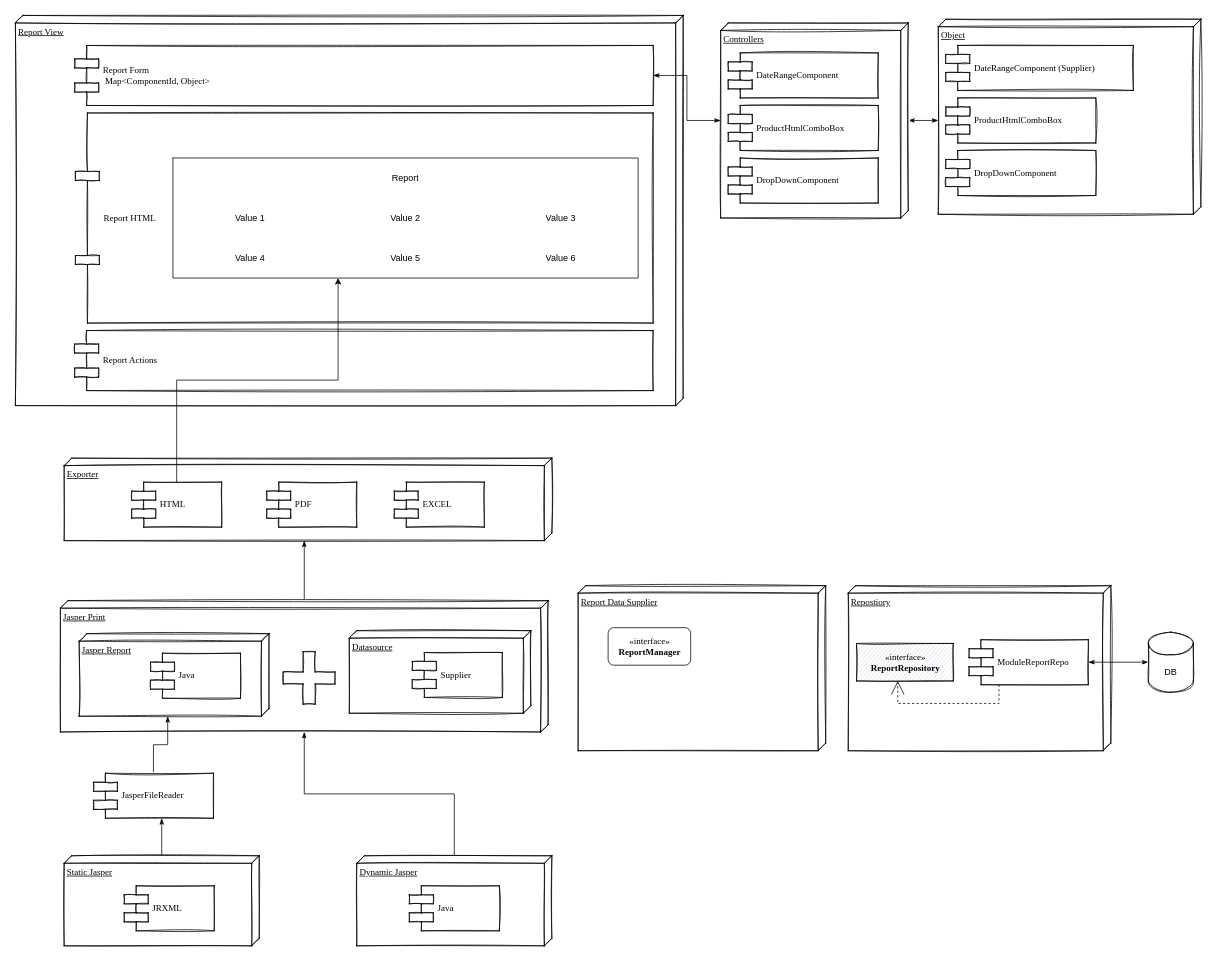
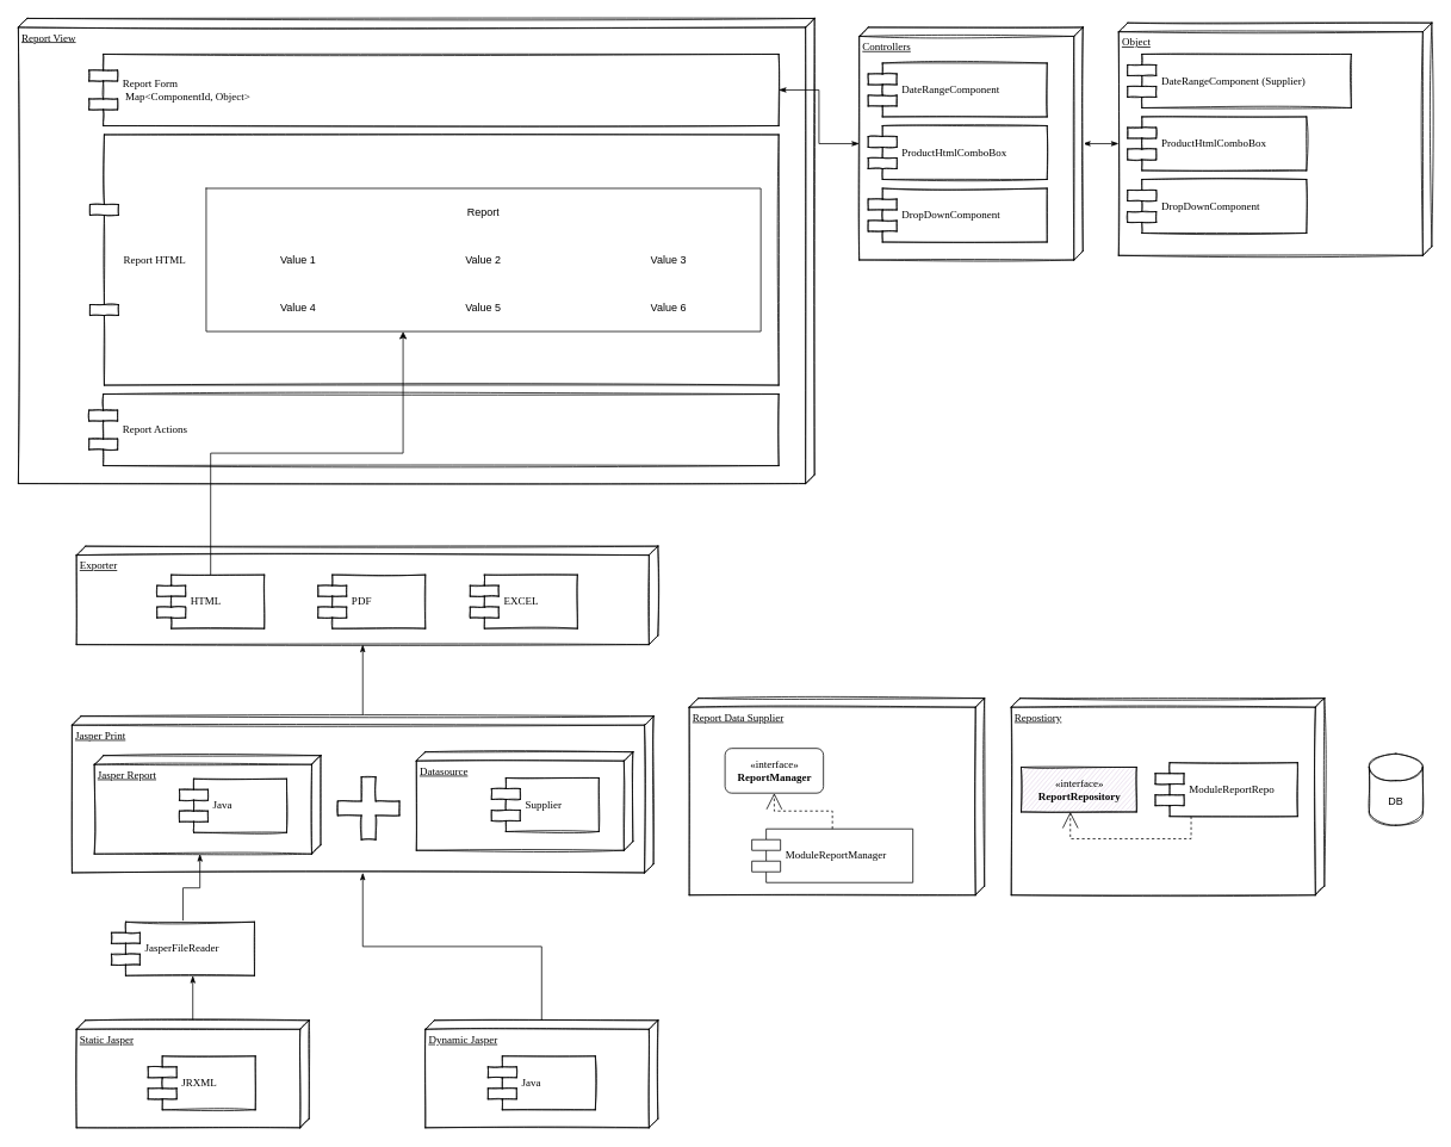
  <mxCell id="0" />
  <mxCell id="1" parent="0" />
  <mxCell id="2" value="Repostiory" style="verticalAlign=top;align=left;spacingTop=8;spacingLeft=2;spacingRight=12;shape=cube;size=10;direction=south;fontStyle=4;html=1;rounded=0;shadow=0;comic=0;labelBackgroundColor=none;strokeWidth=1;fontFamily=Verdana;fontSize=12;sketch=1;" parent="1" vertex="1"><mxGeometry x="1130" y="780" width="350" height="220" as="geometry" /></mxCell>
  <mxCell id="3" value="Report Data Supplier" style="verticalAlign=top;align=left;spacingTop=8;spacingLeft=2;spacingRight=12;shape=cube;size=10;direction=south;fontStyle=4;html=1;rounded=0;shadow=0;comic=0;labelBackgroundColor=none;strokeWidth=1;fontFamily=Verdana;fontSize=12;sketch=1;" parent="1" vertex="1"><mxGeometry x="770" y="780" width="330" height="220" as="geometry" /></mxCell>
  <mxCell id="4" style="edgeStyle=orthogonalEdgeStyle;rounded=0;orthogonalLoop=1;jettySize=auto;html=1;entryX=0.569;entryY=1;entryDx=0;entryDy=0;entryPerimeter=0;startArrow=none;startFill=0;endArrow=classicThin;endFill=1;" parent="1" source="5" target="31" edge="1"><mxGeometry relative="1" as="geometry" /></mxCell>
  <mxCell id="5" value="Static Jasper" style="verticalAlign=top;align=left;spacingTop=8;spacingLeft=2;spacingRight=12;shape=cube;size=10;direction=south;fontStyle=4;html=1;rounded=0;shadow=0;comic=0;labelBackgroundColor=none;strokeWidth=1;fontFamily=Verdana;fontSize=12;sketch=1;" parent="1" vertex="1"><mxGeometry x="85" y="1140" width="260" height="120" as="geometry" /></mxCell>
  <mxCell id="6" value="«interface»&lt;br&gt;&lt;b&gt;ReportRepository&lt;br&gt;&lt;/b&gt;" style="html=1;rounded=0;shadow=0;comic=0;labelBackgroundColor=none;strokeWidth=1;fontFamily=Verdana;fontSize=12;align=center;sketch=1;fillColor=#e1d5e7;" parent="1" vertex="1"><mxGeometry x="1141" y="857" width="129" height="50" as="geometry" /></mxCell>
- <mxCell id="7" style="edgeStyle=orthogonalEdgeStyle;rounded=0;orthogonalLoop=1;jettySize=auto;html=1;entryX=0;entryY=0.5;entryDx=0;entryDy=0;entryPerimeter=0;endArrow=classicThin;endFill=1;startArrow=classicThin;startFill=1;" parent="1" source="8" target="27" edge="1"><mxGeometry relative="1" as="geometry" /></mxCell>
  <mxCell id="8" value="&lt;div&gt;ModuleReportRepo&lt;/div&gt;" style="shape=component;align=left;spacingLeft=36;rounded=0;shadow=0;comic=0;labelBackgroundColor=none;strokeWidth=1;fontFamily=Verdana;fontSize=12;html=1;sketch=1;" parent="1" vertex="1"><mxGeometry x="1291" y="852" width="159" height="60" as="geometry" /></mxCell>
+ <mxCell id="9" value="ModuleReportManager" style="shape=component;align=left;spacingLeft=36;rounded=0;shadow=0;comic=0;labelBackgroundColor=none;strokeWidth=1;fontFamily=Verdana;fontSize=12;html=1;" parent="1" vertex="1"><mxGeometry x="840" y="926" width="180" height="60" as="geometry" /></mxCell>
  <mxCell id="10" value="«interface»&lt;br&gt;&lt;b&gt;ReportManager&lt;/b&gt;" style="html=1;shadow=0;comic=0;labelBackgroundColor=none;strokeWidth=1;fontFamily=Verdana;fontSize=12;align=center;rounded=1;" parent="1" vertex="1"><mxGeometry x="810" y="836" width="110" height="50" as="geometry" /></mxCell>
  <mxCell id="11" value="" style="ellipse;whiteSpace=wrap;html=1;rounded=0;shadow=0;comic=0;labelBackgroundColor=none;strokeWidth=1;fontFamily=Verdana;fontSize=12;align=center;" parent="1" vertex="1"><mxGeometry x="645" y="896" width="20" height="20" as="geometry" /></mxCell>
  <mxCell id="12" value="JRXML" style="shape=component;align=left;spacingLeft=36;rounded=0;shadow=0;comic=0;labelBackgroundColor=none;strokeWidth=1;fontFamily=Verdana;fontSize=12;html=1;sketch=1;" parent="1" vertex="1"><mxGeometry x="165" y="1180" width="120" height="60" as="geometry" /></mxCell>
  <mxCell id="13" style="edgeStyle=orthogonalEdgeStyle;rounded=0;html=1;labelBackgroundColor=none;startArrow=none;startFill=0;startSize=8;endArrow=open;endFill=0;endSize=16;fontFamily=Verdana;fontSize=12;dashed=1;" parent="1" source="8" target="6" edge="1"><mxGeometry relative="1" as="geometry"><Array as="points"><mxPoint x="1331" y="937" /><mxPoint x="1196" y="937" /></Array></mxGeometry></mxCell>
+ <mxCell id="14" style="edgeStyle=orthogonalEdgeStyle;rounded=0;html=1;dashed=1;labelBackgroundColor=none;startArrow=none;startFill=0;startSize=8;endArrow=open;endFill=0;endSize=16;fontFamily=Verdana;fontSize=12;" parent="1" source="9" target="10" edge="1"><mxGeometry relative="1" as="geometry" /></mxCell>
  <mxCell id="15" style="edgeStyle=orthogonalEdgeStyle;rounded=0;orthogonalLoop=1;jettySize=auto;html=1;startArrow=none;startFill=0;endArrow=classicThin;endFill=1;" parent="1" source="16" target="19" edge="1"><mxGeometry relative="1" as="geometry" /></mxCell>
  <mxCell id="16" value="Dynamic Jasper" style="verticalAlign=top;align=left;spacingTop=8;spacingLeft=2;spacingRight=12;shape=cube;size=10;direction=south;fontStyle=4;html=1;rounded=0;shadow=0;comic=0;labelBackgroundColor=none;strokeWidth=1;fontFamily=Verdana;fontSize=12;sketch=1;" parent="1" vertex="1"><mxGeometry x="475" y="1140" width="260" height="120" as="geometry" /></mxCell>
  <mxCell id="17" value="&lt;div&gt;Java&lt;/div&gt;" style="shape=component;align=left;spacingLeft=36;rounded=0;shadow=0;comic=0;labelBackgroundColor=none;strokeWidth=1;fontFamily=Verdana;fontSize=12;html=1;sketch=1;" parent="1" vertex="1"><mxGeometry x="545" y="1180" width="120" height="60" as="geometry" /></mxCell>
  <mxCell id="18" style="edgeStyle=orthogonalEdgeStyle;rounded=0;orthogonalLoop=1;jettySize=auto;html=1;entryX=0;entryY=0;entryDx=110;entryDy=330;entryPerimeter=0;startArrow=none;startFill=0;endArrow=classicThin;endFill=1;" parent="1" source="19" target="23" edge="1"><mxGeometry relative="1" as="geometry" /></mxCell>
  <mxCell id="19" value="Jasper Print" style="verticalAlign=top;align=left;spacingTop=8;spacingLeft=2;spacingRight=12;shape=cube;size=10;direction=south;fontStyle=4;html=1;rounded=0;shadow=0;comic=0;labelBackgroundColor=none;strokeWidth=1;fontFamily=Verdana;fontSize=12;sketch=1;" parent="1" vertex="1"><mxGeometry x="80" y="800" width="650" height="175" as="geometry" /></mxCell>
  <mxCell id="20" value="" style="shape=cross;whiteSpace=wrap;html=1;sketch=1;size=0.232;" parent="1" vertex="1"><mxGeometry x="377" y="868" width="69" height="70" as="geometry" /></mxCell>
  <mxCell id="21" value="Datasource" style="verticalAlign=top;align=left;spacingTop=8;spacingLeft=2;spacingRight=12;shape=cube;size=10;direction=south;fontStyle=4;html=1;rounded=0;shadow=0;comic=0;labelBackgroundColor=none;strokeWidth=1;fontFamily=Verdana;fontSize=12;sketch=1;" parent="1" vertex="1"><mxGeometry x="465" y="840" width="242" height="110" as="geometry" /></mxCell>
  <mxCell id="22" value="Supplier" style="shape=component;align=left;spacingLeft=36;rounded=0;shadow=0;comic=0;labelBackgroundColor=none;strokeWidth=1;fontFamily=Verdana;fontSize=12;html=1;sketch=1;" parent="1" vertex="1"><mxGeometry x="549" y="869" width="120" height="60" as="geometry" /></mxCell>
  <mxCell id="23" value="Exporter" style="verticalAlign=top;align=left;spacingTop=8;spacingLeft=2;spacingRight=12;shape=cube;size=10;direction=south;fontStyle=4;html=1;rounded=0;shadow=0;comic=0;labelBackgroundColor=none;strokeWidth=1;fontFamily=Verdana;fontSize=12;sketch=1;" parent="1" vertex="1"><mxGeometry x="85" y="610" width="650" height="110" as="geometry" /></mxCell>
  <mxCell id="24" value="PDF" style="shape=component;align=left;spacingLeft=36;rounded=0;shadow=0;comic=0;labelBackgroundColor=none;strokeWidth=1;fontFamily=Verdana;fontSize=12;html=1;sketch=1;" parent="1" vertex="1"><mxGeometry x="355" y="642" width="120" height="60" as="geometry" /></mxCell>
  <mxCell id="25" value="HTML" style="shape=component;align=left;spacingLeft=36;rounded=0;shadow=0;comic=0;labelBackgroundColor=none;strokeWidth=1;fontFamily=Verdana;fontSize=12;html=1;sketch=1;" parent="1" vertex="1"><mxGeometry x="175" y="642" width="120" height="60" as="geometry" /></mxCell>
  <mxCell id="26" value="EXCEL" style="shape=component;align=left;spacingLeft=36;rounded=0;shadow=0;comic=0;labelBackgroundColor=none;strokeWidth=1;fontFamily=Verdana;fontSize=12;html=1;sketch=1;" parent="1" vertex="1"><mxGeometry x="525" y="642" width="120" height="60" as="geometry" /></mxCell>
  <mxCell id="27" value="DB" style="shape=cylinder3;whiteSpace=wrap;html=1;boundedLbl=1;backgroundOutline=1;size=15;shadow=0;sketch=1;" parent="1" vertex="1"><mxGeometry x="1530" y="842" width="60" height="80" as="geometry" /></mxCell>
  <mxCell id="28" value="Report View" style="verticalAlign=top;align=left;spacingTop=8;spacingLeft=2;spacingRight=12;shape=cube;size=10;direction=south;fontStyle=4;html=1;rounded=0;shadow=0;comic=0;labelBackgroundColor=none;strokeWidth=1;fontFamily=Verdana;fontSize=12;sketch=1;" parent="1" vertex="1"><mxGeometry x="20" y="20" width="890" height="520" as="geometry" /></mxCell>
  <mxCell id="29" value="&lt;div&gt;Report Form&lt;/div&gt;&amp;nbsp;Map&amp;lt;ComponentId, Object&amp;gt;" style="shape=component;align=left;spacingLeft=36;rounded=0;shadow=0;comic=0;labelBackgroundColor=none;strokeWidth=1;fontFamily=Verdana;fontSize=12;html=1;sketch=1;" parent="1" vertex="1"><mxGeometry x="99" y="60" width="771" height="80" as="geometry" /></mxCell>
  <mxCell id="30" style="edgeStyle=orthogonalEdgeStyle;rounded=0;orthogonalLoop=1;jettySize=auto;html=1;entryX=0;entryY=0;entryDx=110;entryDy=135;entryPerimeter=0;startArrow=none;startFill=0;endArrow=classicThin;endFill=1;" parent="1" source="31" target="32" edge="1"><mxGeometry relative="1" as="geometry" /></mxCell>
  <mxCell id="31" value="JasperFileReader" style="shape=component;align=left;spacingLeft=36;rounded=0;shadow=0;comic=0;labelBackgroundColor=none;strokeWidth=1;fontFamily=Verdana;fontSize=12;html=1;sketch=1;" parent="1" vertex="1"><mxGeometry x="124" y="1030" width="160" height="60" as="geometry" /></mxCell>
  <mxCell id="32" value="Jasper Report" style="verticalAlign=top;align=left;spacingTop=8;spacingLeft=2;spacingRight=12;shape=cube;size=10;direction=south;fontStyle=4;html=1;rounded=0;shadow=0;comic=0;labelBackgroundColor=none;strokeWidth=1;fontFamily=Verdana;fontSize=12;sketch=1;" parent="1" vertex="1"><mxGeometry x="105" y="844" width="253" height="110" as="geometry" /></mxCell>
  <mxCell id="33" value="Java" style="shape=component;align=left;spacingLeft=36;rounded=0;shadow=0;comic=0;labelBackgroundColor=none;strokeWidth=1;fontFamily=Verdana;fontSize=12;html=1;sketch=1;" parent="1" vertex="1"><mxGeometry x="200" y="870" width="120" height="60" as="geometry" /></mxCell>
  <mxCell id="34" value="&lt;div&gt;Report Actions&lt;br&gt;&lt;/div&gt;" style="shape=component;align=left;spacingLeft=36;rounded=0;shadow=0;comic=0;labelBackgroundColor=none;strokeWidth=1;fontFamily=Verdana;fontSize=12;html=1;sketch=1;" parent="1" vertex="1"><mxGeometry x="99" y="440" width="771" height="80" as="geometry" /></mxCell>
  <mxCell id="35" value="Report HTML" style="shape=component;align=left;spacingLeft=36;rounded=0;shadow=0;comic=0;labelBackgroundColor=none;strokeWidth=1;fontFamily=Verdana;fontSize=12;html=1;sketch=1;" parent="1" vertex="1"><mxGeometry x="100" y="150" width="770" height="280" as="geometry" /></mxCell>
  <mxCell id="36" value="Object" style="verticalAlign=top;align=left;spacingTop=8;spacingLeft=2;spacingRight=12;shape=cube;size=10;direction=south;fontStyle=4;html=1;rounded=0;shadow=0;comic=0;labelBackgroundColor=none;strokeWidth=1;fontFamily=Verdana;fontSize=12;sketch=1;" parent="1" vertex="1"><mxGeometry x="1250" y="25" width="350" height="260" as="geometry" /></mxCell>
  <mxCell id="37" value="DateRangeComponent (Supplier)" style="shape=component;align=left;spacingLeft=36;rounded=0;shadow=0;comic=0;labelBackgroundColor=none;strokeWidth=1;fontFamily=Verdana;fontSize=12;html=1;sketch=1;" parent="1" vertex="1"><mxGeometry x="1260" y="60" width="250" height="60" as="geometry" /></mxCell>
  <mxCell id="38" value="ProductHtmlComboBox" style="shape=component;align=left;spacingLeft=36;rounded=0;shadow=0;comic=0;labelBackgroundColor=none;strokeWidth=1;fontFamily=Verdana;fontSize=12;html=1;sketch=1;" parent="1" vertex="1"><mxGeometry x="1260" y="130" width="200" height="60" as="geometry" /></mxCell>
  <mxCell id="39" value="&lt;div&gt;DropDownComponent&lt;/div&gt;" style="shape=component;align=left;spacingLeft=36;rounded=0;shadow=0;comic=0;labelBackgroundColor=none;strokeWidth=1;fontFamily=Verdana;fontSize=12;html=1;sketch=1;" parent="1" vertex="1"><mxGeometry x="1260" y="200" width="200" height="60" as="geometry" /></mxCell>
  <mxCell id="40" style="edgeStyle=orthogonalEdgeStyle;rounded=0;orthogonalLoop=1;jettySize=auto;html=1;entryX=1;entryY=0.5;entryDx=0;entryDy=0;startArrow=classicThin;startFill=1;endArrow=classicThin;endFill=1;" parent="1" source="42" target="29" edge="1"><mxGeometry relative="1" as="geometry" /></mxCell>
  <mxCell id="41" style="edgeStyle=orthogonalEdgeStyle;rounded=0;orthogonalLoop=1;jettySize=auto;html=1;entryX=0;entryY=0;entryDx=135;entryDy=350;entryPerimeter=0;startArrow=classicThin;startFill=1;endArrow=classicThin;endFill=1;" parent="1" source="42" target="36" edge="1"><mxGeometry relative="1" as="geometry" /></mxCell>
  <mxCell id="42" value="Controllers" style="verticalAlign=top;align=left;spacingTop=8;spacingLeft=2;spacingRight=12;shape=cube;size=10;direction=south;fontStyle=4;html=1;rounded=0;shadow=0;comic=0;labelBackgroundColor=none;strokeWidth=1;fontFamily=Verdana;fontSize=12;sketch=1;" parent="1" vertex="1"><mxGeometry x="960" y="30" width="250" height="260" as="geometry" /></mxCell>
  <mxCell id="43" value="DateRangeComponent" style="shape=component;align=left;spacingLeft=36;rounded=0;shadow=0;comic=0;labelBackgroundColor=none;strokeWidth=1;fontFamily=Verdana;fontSize=12;html=1;sketch=1;" parent="1" vertex="1"><mxGeometry x="970" y="70" width="200" height="60" as="geometry" /></mxCell>
  <mxCell id="44" value="ProductHtmlComboBox" style="shape=component;align=left;spacingLeft=36;rounded=0;shadow=0;comic=0;labelBackgroundColor=none;strokeWidth=1;fontFamily=Verdana;fontSize=12;html=1;sketch=1;" parent="1" vertex="1"><mxGeometry x="970" y="140" width="200" height="60" as="geometry" /></mxCell>
  <mxCell id="45" value="&lt;div&gt;DropDownComponent&lt;/div&gt;" style="shape=component;align=left;spacingLeft=36;rounded=0;shadow=0;comic=0;labelBackgroundColor=none;strokeWidth=1;fontFamily=Verdana;fontSize=12;html=1;sketch=1;" parent="1" vertex="1"><mxGeometry x="970" y="210" width="200" height="60" as="geometry" /></mxCell>
  <mxCell id="46" value="" style="shape=table;html=1;whiteSpace=wrap;startSize=0;container=1;collapsible=0;childLayout=tableLayout;columnLines=0;rowLines=0;" parent="1" vertex="1"><mxGeometry x="230" y="210" width="620" height="160" as="geometry" /></mxCell>
  <mxCell id="47" value="" style="shape=partialRectangle;html=1;whiteSpace=wrap;collapsible=0;dropTarget=0;pointerEvents=0;fillColor=none;top=0;left=0;bottom=0;right=0;points=[[0,0.5],[1,0.5]];portConstraint=eastwest;" parent="46" vertex="1"><mxGeometry width="620" height="53" as="geometry" /></mxCell>
  <mxCell id="48" value="" style="shape=partialRectangle;html=1;whiteSpace=wrap;connectable=0;fillColor=none;top=0;left=0;bottom=0;right=0;overflow=hidden;" parent="47" vertex="1"><mxGeometry width="206" height="53" as="geometry" /></mxCell>
  <mxCell id="49" value="Report" style="shape=partialRectangle;html=1;whiteSpace=wrap;connectable=0;fillColor=none;top=0;left=0;bottom=0;right=0;overflow=hidden;" parent="47" vertex="1"><mxGeometry x="206" width="208" height="53" as="geometry" /></mxCell>
  <mxCell id="50" value="" style="shape=partialRectangle;html=1;whiteSpace=wrap;connectable=0;fillColor=none;top=0;left=0;bottom=0;right=0;overflow=hidden;" parent="47" vertex="1"><mxGeometry x="414" width="206" height="53" as="geometry" /></mxCell>
  <mxCell id="51" value="" style="shape=partialRectangle;html=1;whiteSpace=wrap;collapsible=0;dropTarget=0;pointerEvents=0;fillColor=none;top=0;left=0;bottom=0;right=0;points=[[0,0.5],[1,0.5]];portConstraint=eastwest;" parent="46" vertex="1"><mxGeometry y="53" width="620" height="54" as="geometry" /></mxCell>
  <mxCell id="52" value="Value 1" style="shape=partialRectangle;html=1;whiteSpace=wrap;connectable=0;fillColor=none;top=0;left=0;bottom=0;right=0;overflow=hidden;" parent="51" vertex="1"><mxGeometry width="206" height="54" as="geometry" /></mxCell>
  <mxCell id="53" value="Value 2" style="shape=partialRectangle;html=1;whiteSpace=wrap;connectable=0;fillColor=none;top=0;left=0;bottom=0;right=0;overflow=hidden;" parent="51" vertex="1"><mxGeometry x="206" width="208" height="54" as="geometry" /></mxCell>
  <mxCell id="54" value="Value 3" style="shape=partialRectangle;html=1;whiteSpace=wrap;connectable=0;fillColor=none;top=0;left=0;bottom=0;right=0;overflow=hidden;" parent="51" vertex="1"><mxGeometry x="414" width="206" height="54" as="geometry" /></mxCell>
  <mxCell id="55" value="" style="shape=partialRectangle;html=1;whiteSpace=wrap;collapsible=0;dropTarget=0;pointerEvents=0;fillColor=none;top=0;left=0;bottom=0;right=0;points=[[0,0.5],[1,0.5]];portConstraint=eastwest;" parent="46" vertex="1"><mxGeometry y="107" width="620" height="53" as="geometry" /></mxCell>
  <mxCell id="56" value="Value 4" style="shape=partialRectangle;html=1;whiteSpace=wrap;connectable=0;fillColor=none;top=0;left=0;bottom=0;right=0;overflow=hidden;" parent="55" vertex="1"><mxGeometry width="206" height="53" as="geometry" /></mxCell>
  <mxCell id="57" value="Value 5" style="shape=partialRectangle;html=1;whiteSpace=wrap;connectable=0;fillColor=none;top=0;left=0;bottom=0;right=0;overflow=hidden;" parent="55" vertex="1"><mxGeometry x="206" width="208" height="53" as="geometry" /></mxCell>
  <mxCell id="58" value="Value 6" style="shape=partialRectangle;html=1;whiteSpace=wrap;connectable=0;fillColor=none;top=0;left=0;bottom=0;right=0;overflow=hidden;" parent="55" vertex="1"><mxGeometry x="414" width="206" height="53" as="geometry" /></mxCell>
  <mxCell id="59" style="edgeStyle=orthogonalEdgeStyle;rounded=0;orthogonalLoop=1;jettySize=auto;html=1;entryX=0.355;entryY=1;entryDx=0;entryDy=0;entryPerimeter=0;" edge="1" parent="1" source="25" target="55"><mxGeometry relative="1" as="geometry" /></mxCell>
